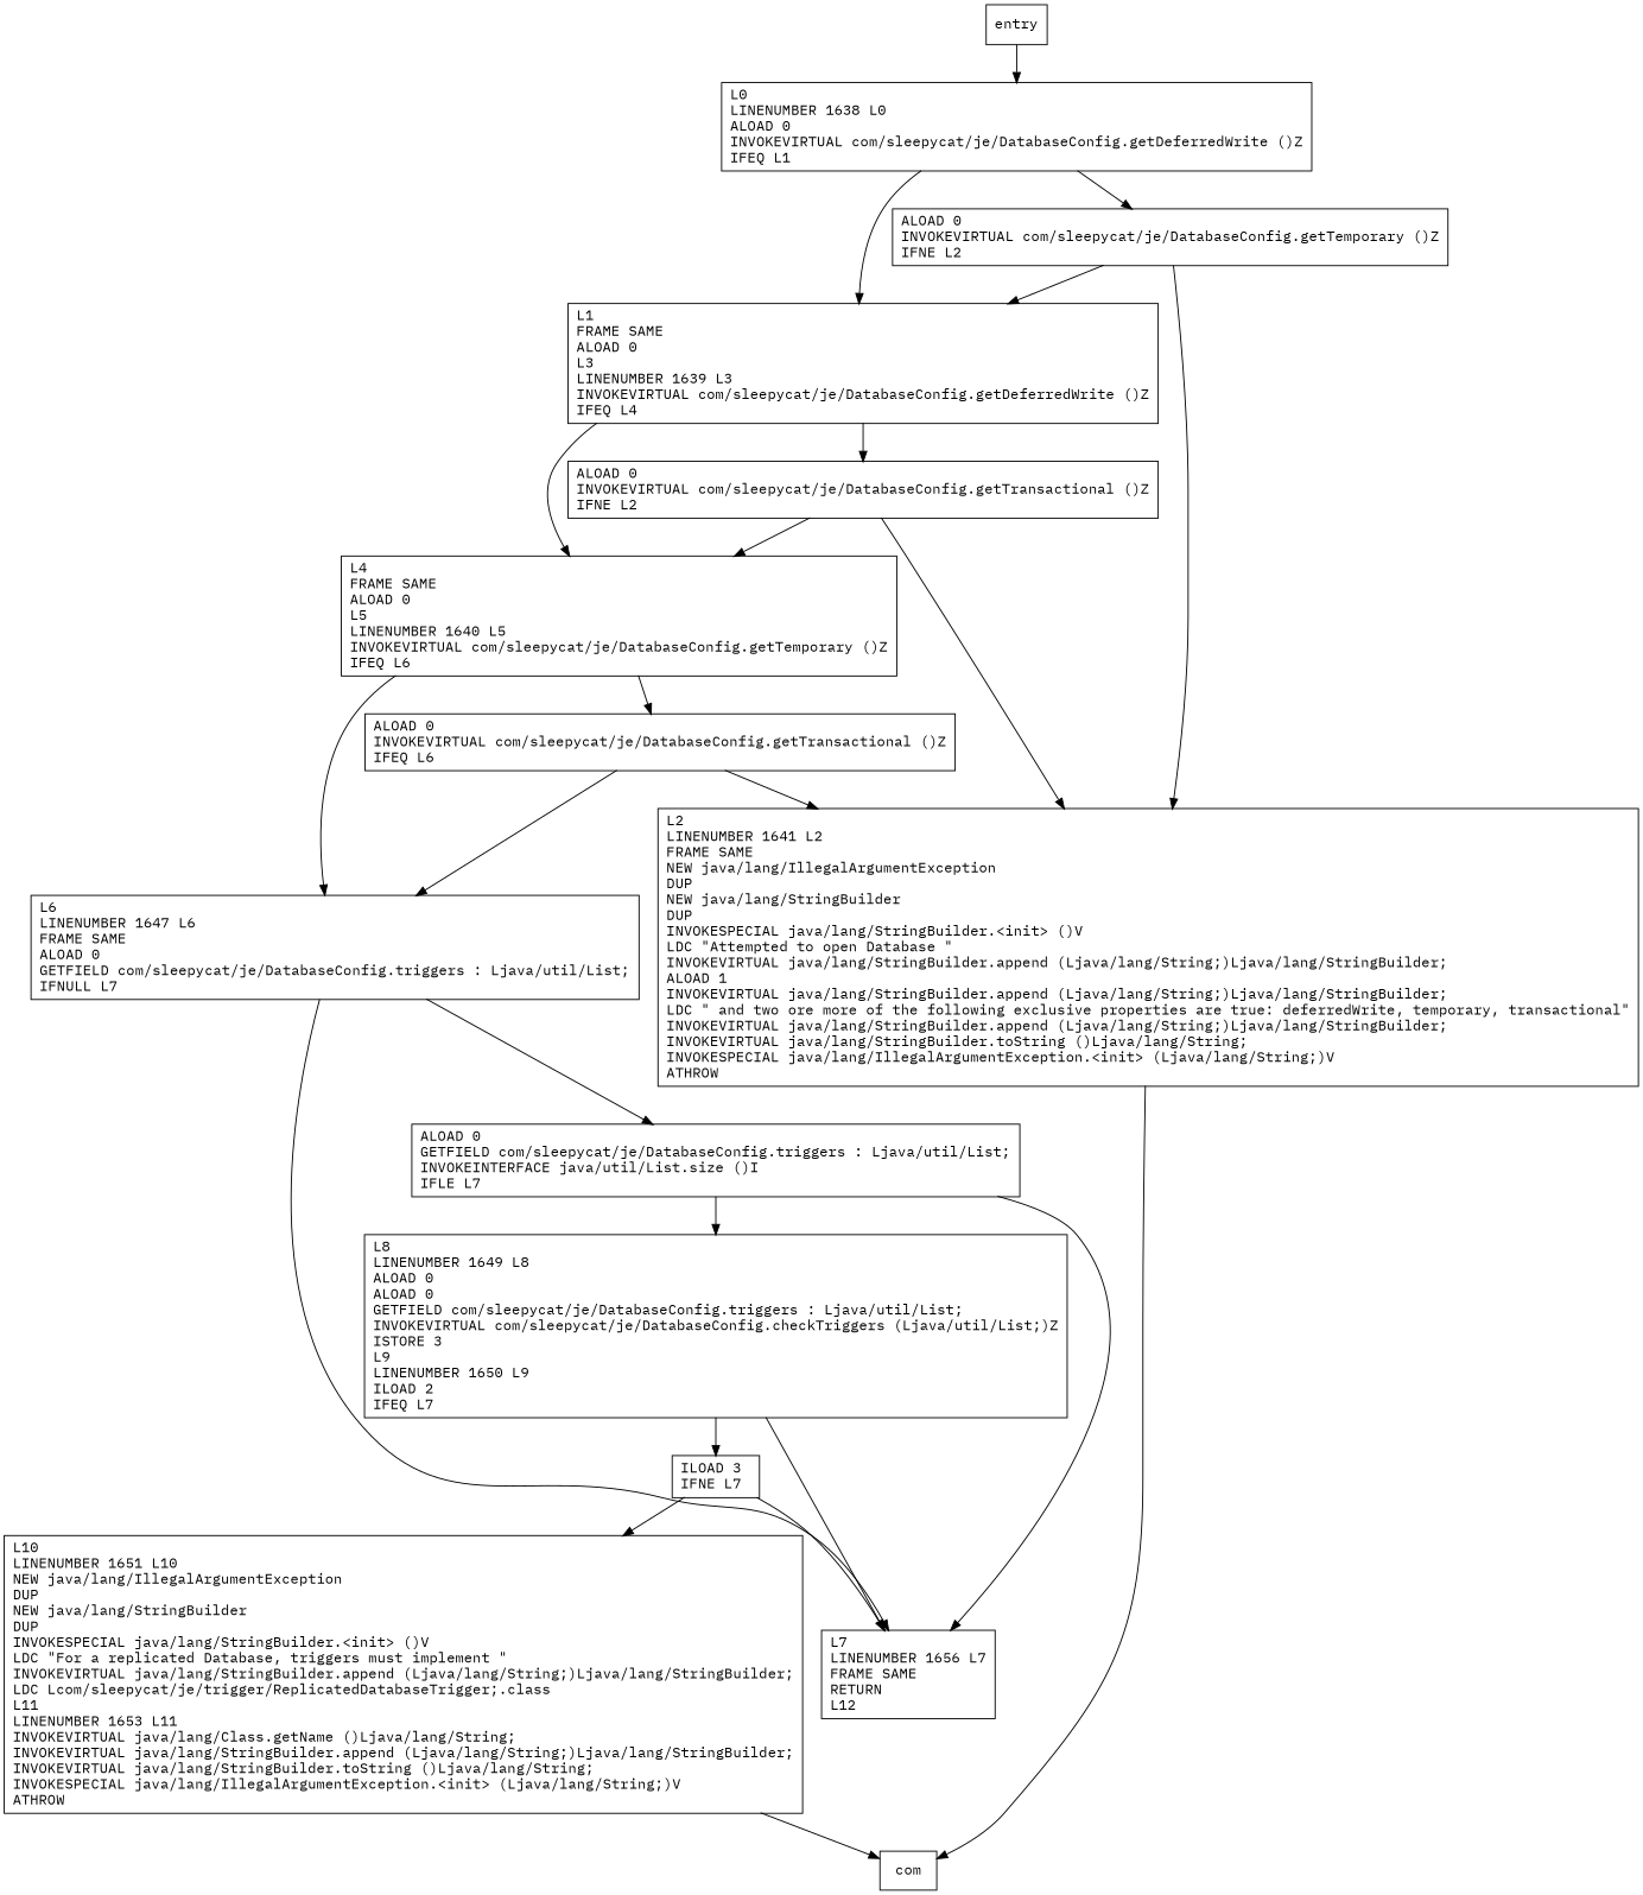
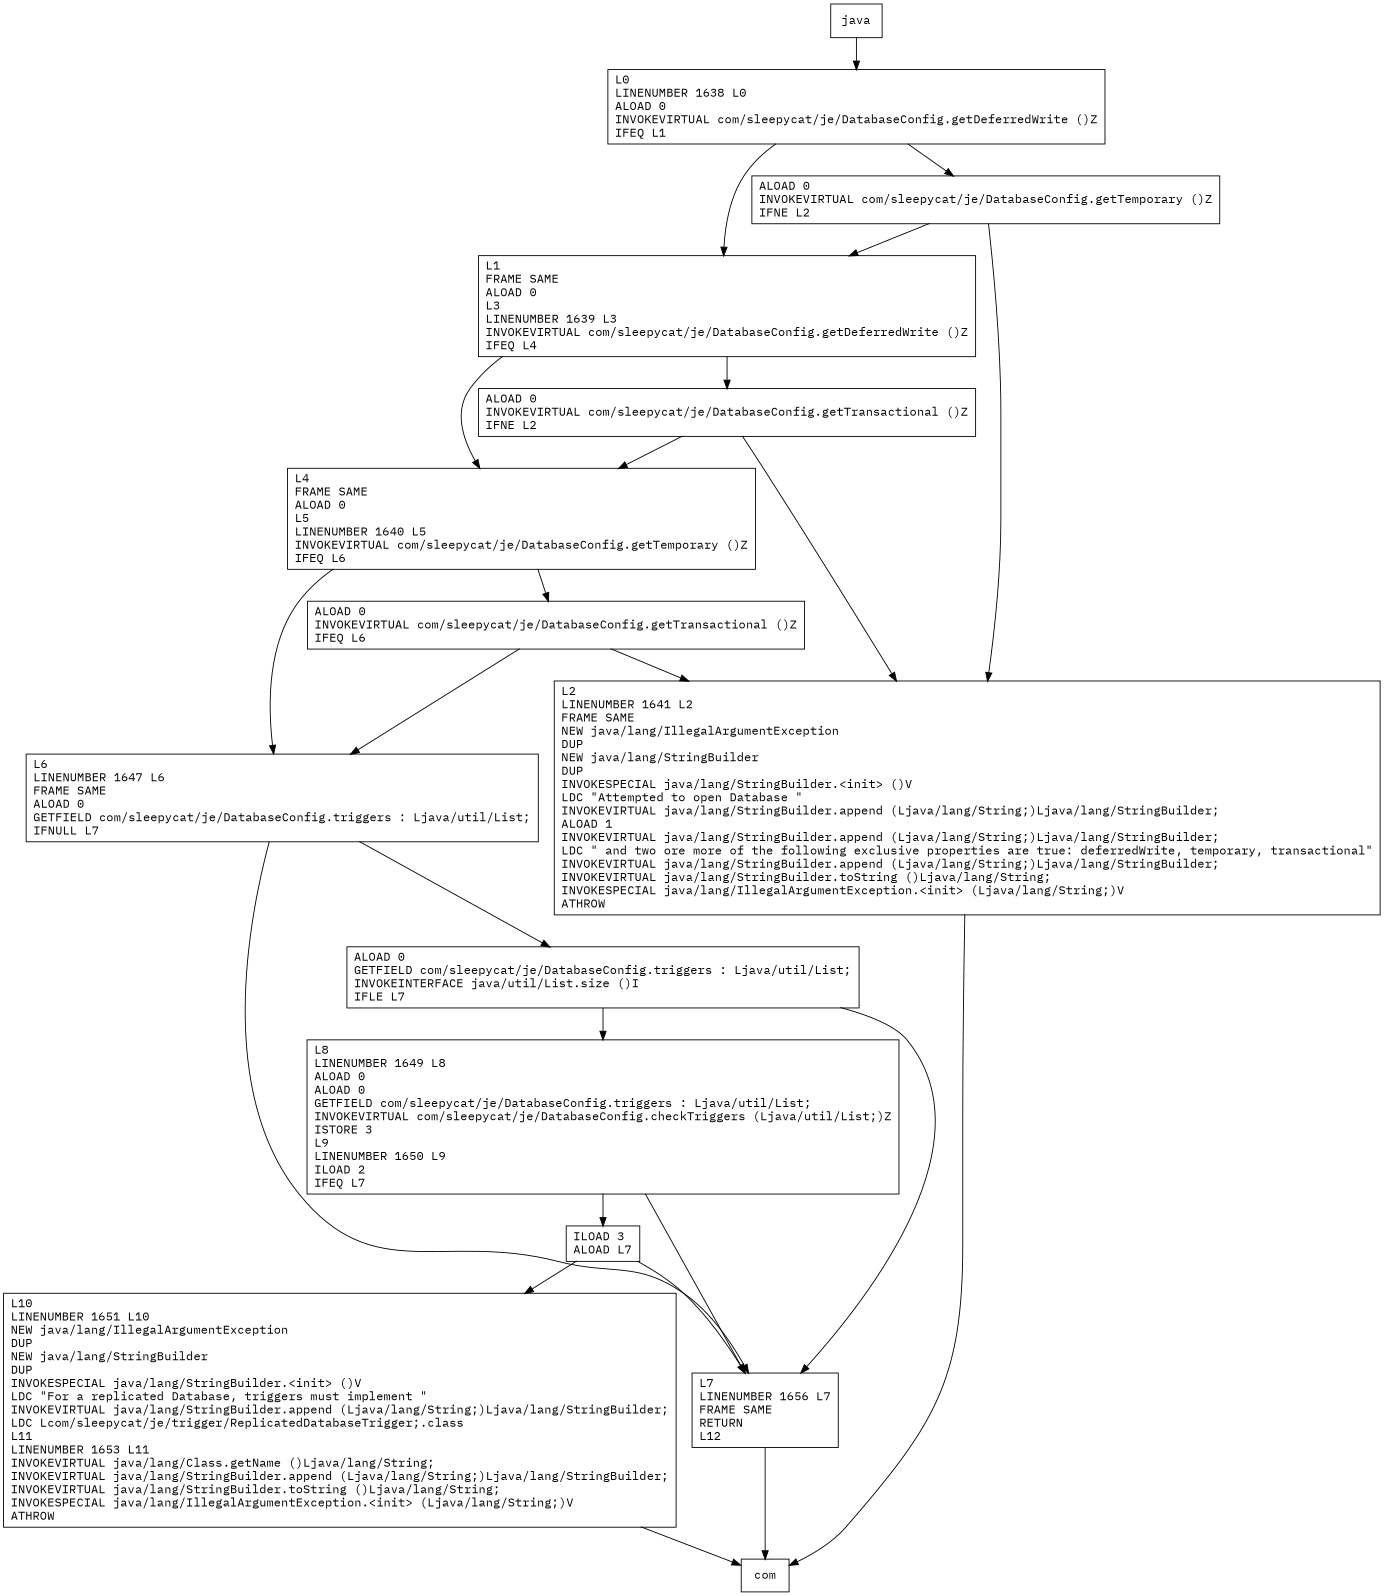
  digraph {
    fontname="IBM Plex Mono"
    node [fontname="IBM Plex Mono" shape=record]
    edge [fontname="IBM Plex Mono"]
    n1 [label="L2\lLINENUMBER 1641 L2\lFRAME SAME\lNEW java/lang/IllegalArgumentException\lDUP\lNEW java/lang/StringBuilder\lDUP\lINVOKESPECIAL java/lang/StringBuilder.\<init\> ()V\lLDC \"Attempted to open Database \"\lINVOKEVIRTUAL java/lang/StringBuilder.append (Ljava/lang/String;)Ljava/lang/StringBuilder;\lALOAD 1\lINVOKEVIRTUAL java/lang/StringBuilder.append (Ljava/lang/String;)Ljava/lang/StringBuilder;\lLDC \" and two ore more of the following exclusive properties are true: deferredWrite, temporary, transactional\"\lINVOKEVIRTUAL java/lang/StringBuilder.append (Ljava/lang/String;)Ljava/lang/StringBuilder;\lINVOKEVIRTUAL java/lang/StringBuilder.toString ()Ljava/lang/String;\lINVOKESPECIAL java/lang/IllegalArgumentException.\<init\> (Ljava/lang/String;)V\lATHROW\l"]
    n2 [label=com]
    n3 [label="ALOAD 0\lINVOKEVIRTUAL com/sleepycat/je/DatabaseConfig.getTemporary ()Z\lIFNE L2\l"]
    n4 [label="L1\lFRAME SAME\lALOAD 0\lL3\lLINENUMBER 1639 L3\lINVOKEVIRTUAL com/sleepycat/je/DatabaseConfig.getDeferredWrite ()Z\lIFEQ L4\l"]
    n5 [label="ALOAD 0\lINVOKEVIRTUAL com/sleepycat/je/DatabaseConfig.getTransactional ()Z\lIFNE L2\l"]
    n6 [label="L4\lFRAME SAME\lALOAD 0\lL5\lLINENUMBER 1640 L5\lINVOKEVIRTUAL com/sleepycat/je/DatabaseConfig.getTemporary ()Z\lIFEQ L6\l"]
    n7 [label="ALOAD 0\lGETFIELD com/sleepycat/je/DatabaseConfig.triggers : Ljava/util/List;\lINVOKEINTERFACE java/util/List.size ()I\lIFLE L7\l"]
    n8 [label="L7\lLINENUMBER 1656 L7\lFRAME SAME\lRETURN\lL12\l"]
    n9 [label="L8\lLINENUMBER 1649 L8\lALOAD 0\lALOAD 0\lGETFIELD com/sleepycat/je/DatabaseConfig.triggers : Ljava/util/List;\lINVOKEVIRTUAL com/sleepycat/je/DatabaseConfig.checkTriggers (Ljava/util/List;)Z\lISTORE 3\lL9\lLINENUMBER 1650 L9\lILOAD 2\lIFEQ L7\l"]
-   n10 [label="ILOAD 3\lIFNE L7\l"]
+   n10 [label="ILOAD 3\lALOAD L7\l"]
    n11 [label="ALOAD 0\lINVOKEVIRTUAL com/sleepycat/je/DatabaseConfig.getTransactional ()Z\lIFEQ L6\l"]
    n12 [label="L6\lLINENUMBER 1647 L6\lFRAME SAME\lALOAD 0\lGETFIELD com/sleepycat/je/DatabaseConfig.triggers : Ljava/util/List;\lIFNULL L7\l"]
    n13 [label="L10\lLINENUMBER 1651 L10\lNEW java/lang/IllegalArgumentException\lDUP\lNEW java/lang/StringBuilder\lDUP\lINVOKESPECIAL java/lang/StringBuilder.\<init\> ()V\lLDC \"For a replicated Database, triggers must implement \"\lINVOKEVIRTUAL java/lang/StringBuilder.append (Ljava/lang/String;)Ljava/lang/StringBuilder;\lLDC Lcom/sleepycat/je/trigger/ReplicatedDatabaseTrigger;.class\lL11\lLINENUMBER 1653 L11\lINVOKEVIRTUAL java/lang/Class.getName ()Ljava/lang/String;\lINVOKEVIRTUAL java/lang/StringBuilder.append (Ljava/lang/String;)Ljava/lang/StringBuilder;\lINVOKEVIRTUAL java/lang/StringBuilder.toString ()Ljava/lang/String;\lINVOKESPECIAL java/lang/IllegalArgumentException.\<init\> (Ljava/lang/String;)V\lATHROW\l"]
    n14 [label="L0\lLINENUMBER 1638 L0\lALOAD 0\lINVOKEVIRTUAL com/sleepycat/je/DatabaseConfig.getDeferredWrite ()Z\lIFEQ L1\l"]
-   entry
+   entry [label=java]
    n1 -> n2
    n3 -> n1
    n3 -> n4
    n4 -> n5
    n4 -> n6
    n5 -> n1
    n5 -> n6
    n6 -> n11
    n6 -> n12
    n7 -> n8
    n7 -> n9
+   n8 -> n2
    n9 -> n8
    n9 -> n10
    n10 -> n8
    n10 -> n13
    n11 -> n1
    n11 -> n12
    n12 -> n7
    n12 -> n8
    n13 -> n2
    n14 -> n3
    n14 -> n4
    entry -> n14
  }
